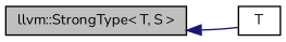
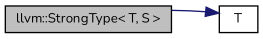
  digraph {
    rankdir=LR
    fontname=Nunito
    node [color=black fontname=Nunito fontsize=10 shape=record]
    n1 [fillcolor=grey75 fontcolor=black height=0.2 label="llvm::StrongType\< T, S \>" style=filled width=0.4]
    n2 [height=0.2 label=T width=0.4]
-   n1 -> n2 [color=midnightblue dir=back fontname=Nunito fontsize=10 labelfontname=Helvetica labelfontsize=10 style=solid]
+   n2 -> n1 [color=midnightblue dir=back fontname=Nunito fontsize=10 labelfontname=Helvetica labelfontsize=10 style=solid]
  }
